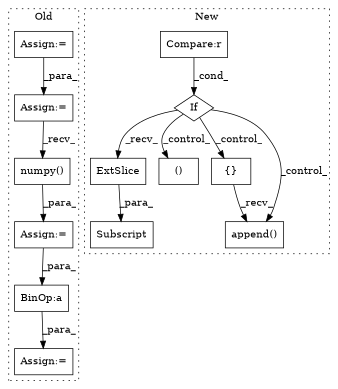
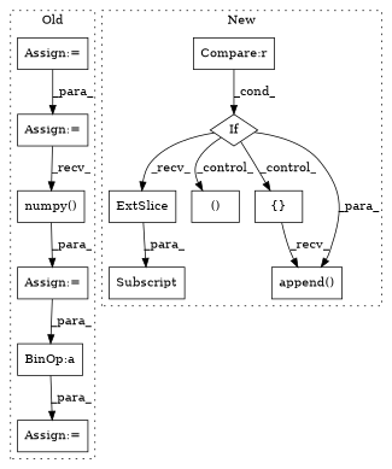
  digraph {
    node [a=68 l=3 shape=box]
    n1 [a=75 l=58 label="numpy()" s=1391]
    n2 [label="Assign:=" s=1388]
    n3 [label="Assign:=" s=1592]
    n4 [label="Assign:=" s=1208]
    n5 [label="Assign:=" s=1345]
    n6 [a=82 label="BinOp:a" s=1545]
    n7 [a=85 l=1 label=ExtSlice s=1716]
    n8 [a=63 l="61,0" label=Subscript s="1716,0"]
    n9 [a=96 label=If s=1344 shape=diamond]
    n10 [a=54 l=10 label="()" s=1599]
    n11 [a=59 l="2,1" label="{}" s="1548,1548"]
    n12 [a=40 l=60 label="Compare:r" s=1347]
    n13 [a=75 l="19,1" label="append()" s="1656,1697"]
    subgraph cluster_1 {
      label=Old
      style=dotted
      n1
      n2
      n3
      n4
      n5
      n6
    }
    subgraph cluster_2 {
      label=New
      style=dotted
      n7
      n8
      n9
      n10
      n11
      n12
      n13
    }
    n1 -> n2 [label=_para_]
    n2 -> n6 [label=_para_]
    n4 -> n5 [label=_para_]
    n5 -> n1 [label=_recv_]
    n6 -> n3 [label=_para_]
    n7 -> n8 [label=_para_]
    n9 -> n7 [label=_recv_]
    n9 -> n10 [label=_control_]
    n9 -> n11 [label=_control_]
-   n9 -> n13 [label=_control_]
+   n9 -> n13 [label=_para_]
    n11 -> n13 [label=_recv_]
    n12 -> n9 [label=_cond_]
  }
